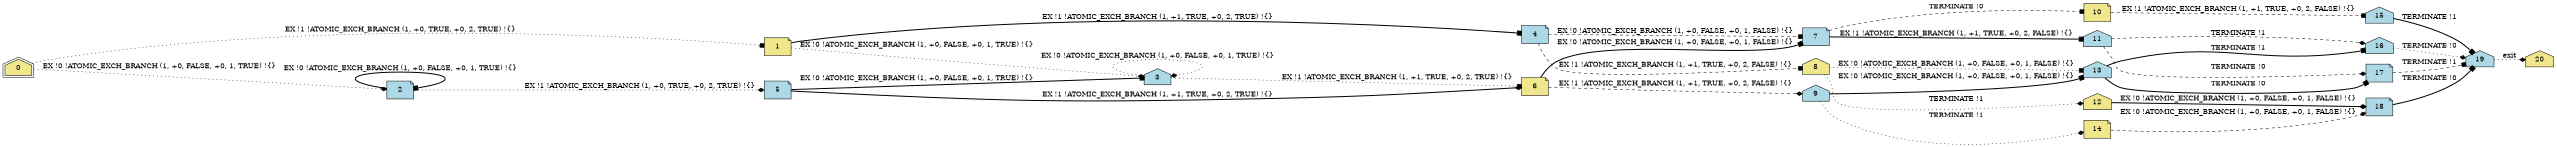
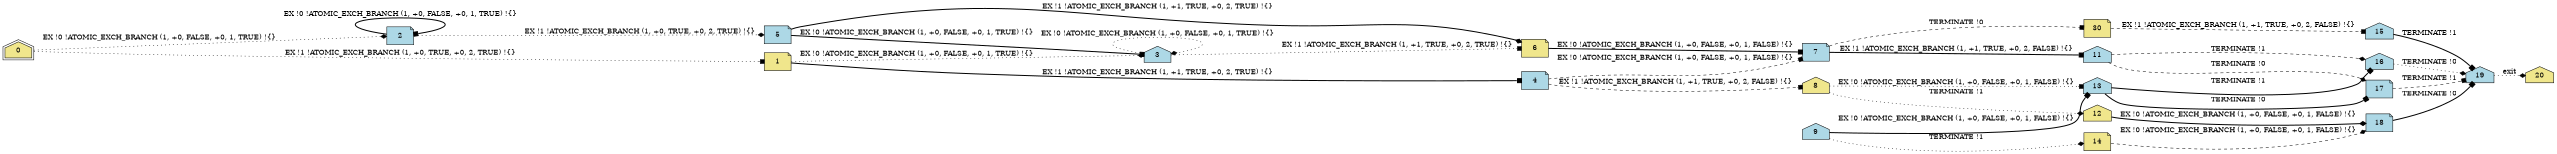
  digraph {
    rankdir=LR
    node [fillcolor=lightblue shape=house style=filled]
    edge [arrowhead=box style=bold]
    0 [fillcolor=khaki peripheries=2]
    1 [fillcolor=khaki shape=note]
    2 [shape=note]
    3
    4 [shape=note]
    5 [shape=note]
    6 [fillcolor=khaki shape=note]
    7 [shape=note]
    8 [fillcolor=khaki]
    9
-   10 [fillcolor=khaki shape=note]
+   10 [fillcolor=khaki shape=note label=30]
    11
    12 [fillcolor=khaki]
    13
    14 [fillcolor=khaki shape=note]
    15
    16
    17 [shape=note]
    18 [shape=note]
    19
    20 [fillcolor=khaki]
    0 -> 1 [label="EX !1 !ATOMIC_EXCH_BRANCH (1, +0, TRUE, +0, 2, TRUE) !{}" style=dotted]
    0 -> 2 [arrowhead=diamond label="EX !0 !ATOMIC_EXCH_BRANCH (1, +0, FALSE, +0, 1, TRUE) !{}" style=dotted]
    1 -> 3 [arrowhead=diamond label="EX !0 !ATOMIC_EXCH_BRANCH (1, +0, FALSE, +0, 1, TRUE) !{}" style=dotted]
    1 -> 4 [label="EX !1 !ATOMIC_EXCH_BRANCH (1, +1, TRUE, +0, 2, TRUE) !{}"]
    2 -> 2 [label="EX !0 !ATOMIC_EXCH_BRANCH (1, +0, FALSE, +0, 1, TRUE) !{}"]
    2 -> 5 [arrowhead=diamond label="EX !1 !ATOMIC_EXCH_BRANCH (1, +0, TRUE, +0, 2, TRUE) !{}" style=dotted]
    3 -> 3 [arrowhead=diamond label="EX !0 !ATOMIC_EXCH_BRANCH (1, +0, FALSE, +0, 1, TRUE) !{}" style=dotted]
    3 -> 6 [label="EX !1 !ATOMIC_EXCH_BRANCH (1, +1, TRUE, +0, 2, TRUE) !{}" style=dotted]
    4 -> 7 [label="EX !0 !ATOMIC_EXCH_BRANCH (1, +0, FALSE, +0, 1, FALSE) !{}" style=dashed]
    4 -> 8 [label="EX !1 !ATOMIC_EXCH_BRANCH (1, +1, TRUE, +0, 2, FALSE) !{}" style=dashed]
    5 -> 3 [label="EX !0 !ATOMIC_EXCH_BRANCH (1, +0, FALSE, +0, 1, TRUE) !{}"]
    5 -> 6 [arrowhead=diamond label="EX !1 !ATOMIC_EXCH_BRANCH (1, +1, TRUE, +0, 2, TRUE) !{}"]
    6 -> 7 [label="EX !0 !ATOMIC_EXCH_BRANCH (1, +0, FALSE, +0, 1, FALSE) !{}"]
-   6 -> 9 [arrowhead=diamond label="EX !1 !ATOMIC_EXCH_BRANCH (1, +1, TRUE, +0, 2, FALSE) !{}" style=dashed]
    7 -> 10 [label="TERMINATE !0" style=dashed]
    7 -> 11 [label="EX !1 !ATOMIC_EXCH_BRANCH (1, +1, TRUE, +0, 2, FALSE) !{}"]
    8 -> 12 [arrowhead=diamond label="TERMINATE !1" style=dotted]
    8 -> 13 [label="EX !0 !ATOMIC_EXCH_BRANCH (1, +0, FALSE, +0, 1, FALSE) !{}" style=dotted]
    9 -> 13 [label="EX !0 !ATOMIC_EXCH_BRANCH (1, +0, FALSE, +0, 1, FALSE) !{}"]
    9 -> 14 [arrowhead=diamond label="TERMINATE !1" style=dotted]
    10 -> 15 [label="EX !1 !ATOMIC_EXCH_BRANCH (1, +1, TRUE, +0, 2, FALSE) !{}" style=dashed]
    11 -> 16 [arrowhead=diamond label="TERMINATE !1" style=dashed]
    11 -> 17 [arrowhead=diamond label="TERMINATE !0" style=dashed]
    12 -> 18 [arrowhead=diamond label="EX !0 !ATOMIC_EXCH_BRANCH (1, +0, FALSE, +0, 1, FALSE) !{}"]
    13 -> 16 [label="TERMINATE !1"]
    13 -> 17 [label="TERMINATE !0"]
    14 -> 18 [arrowhead=diamond label="EX !0 !ATOMIC_EXCH_BRANCH (1, +0, FALSE, +0, 1, FALSE) !{}" style=dashed]
    15 -> 19 [label="TERMINATE !1"]
    16 -> 19 [arrowhead=diamond label="TERMINATE !0" style=dotted]
    17 -> 19 [label="TERMINATE !1" style=dashed]
    18 -> 19 [label="TERMINATE !0"]
    19 -> 20 [arrowhead=diamond label=exit style=dotted]
  }
